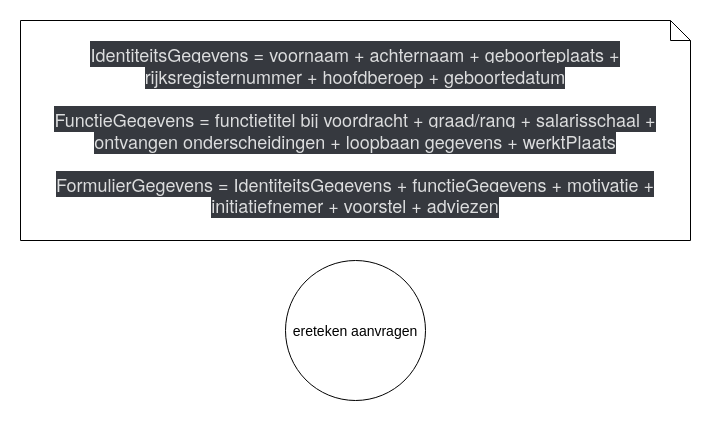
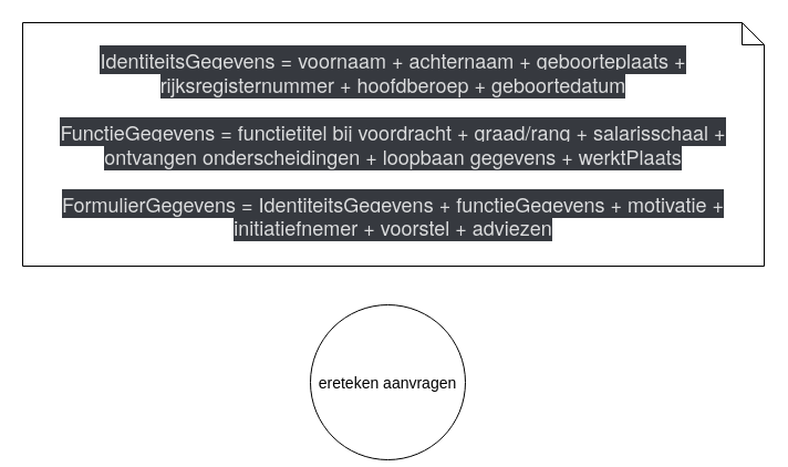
  <mxCell id="0" />
  <mxCell id="1" parent="0" />
- <mxCell id="2" value="ereteken aanvragen" style="ellipse;fillColor=#ffffff;strokeColor=#000000;fontSize=14;fontColor=#000000;" vertex="1" parent="1"><mxGeometry x="285" y="260" width="140" height="140" as="geometry" /></mxCell>
+ <mxCell id="2" value="ereteken aanvragen" style="ellipse;fillColor=#ffffff;strokeColor=#000000;fontSize=14;fontColor=#000000;" vertex="1" parent="1"><mxGeometry x="280" y="275" width="140" height="140" as="geometry" /></mxCell>
  <mxCell id="3" value="&lt;span style=&quot;color: rgb(220, 221, 222); font-family: Whitney, &amp;quot;Helvetica Neue&amp;quot;, Helvetica, Arial, sans-serif; font-size: 18px; text-align: left; background-color: rgb(54, 57, 63);&quot;&gt;IdentiteitsGegevens = voornaam + achternaam + geboorteplaats +  rijksregisternummer + hoofdberoep + geboortedatum&lt;br/&gt;&lt;br/&gt;FunctieGegevens = functietitel bij voordracht + graad/rang + salarisschaal + ontvangen onderscheidingen + loopbaan gegevens + werktPlaats&lt;br/&gt;&lt;br/&gt;FormulierGegevens = IdentiteitsGegevens + functieGegevens + motivatie + initiatiefnemer + voorstel + adviezen&lt;/span&gt;" style="shape=note;whiteSpace=wrap;html=1;rounded=0;shadow=0;comic=0;labelBackgroundColor=none;strokeWidth=1;fontFamily=Verdana;fontSize=12;align=center;size=20;" vertex="1" parent="1"><mxGeometry x="20" y="20" width="670" height="220" as="geometry" /></mxCell>
